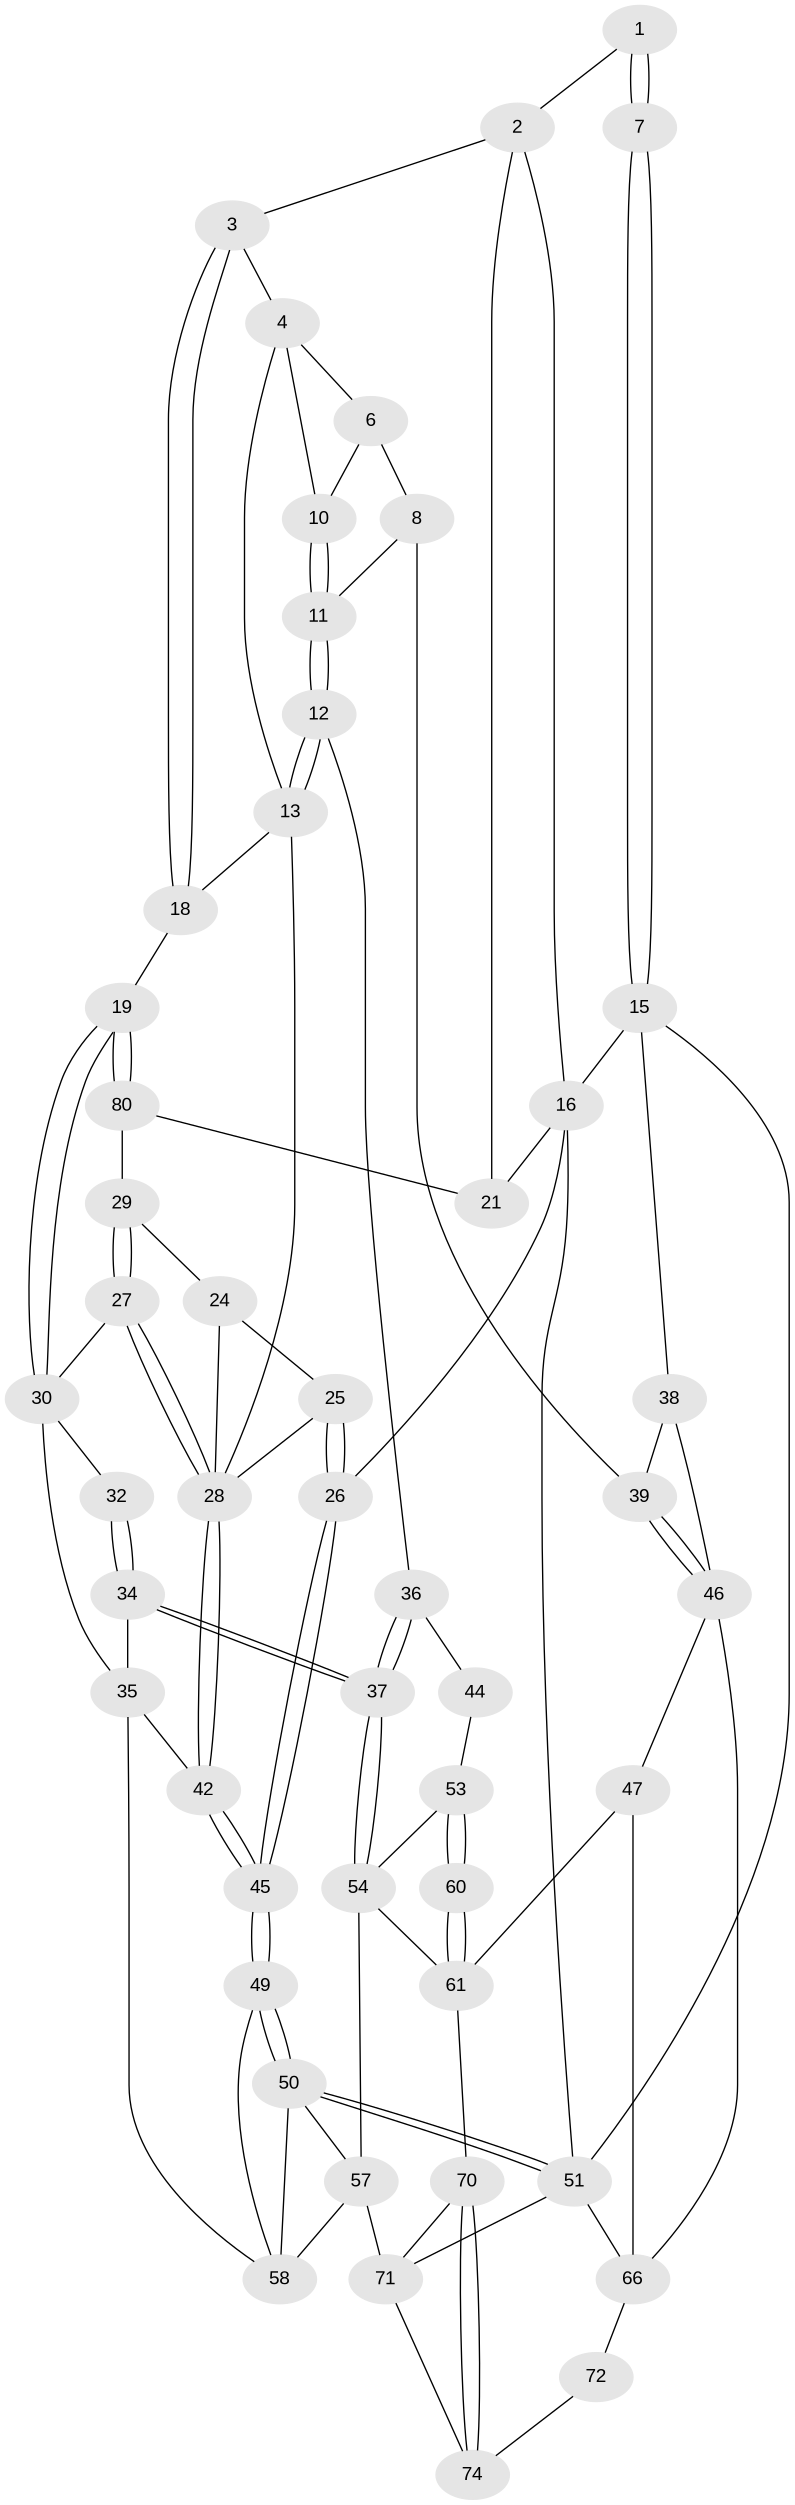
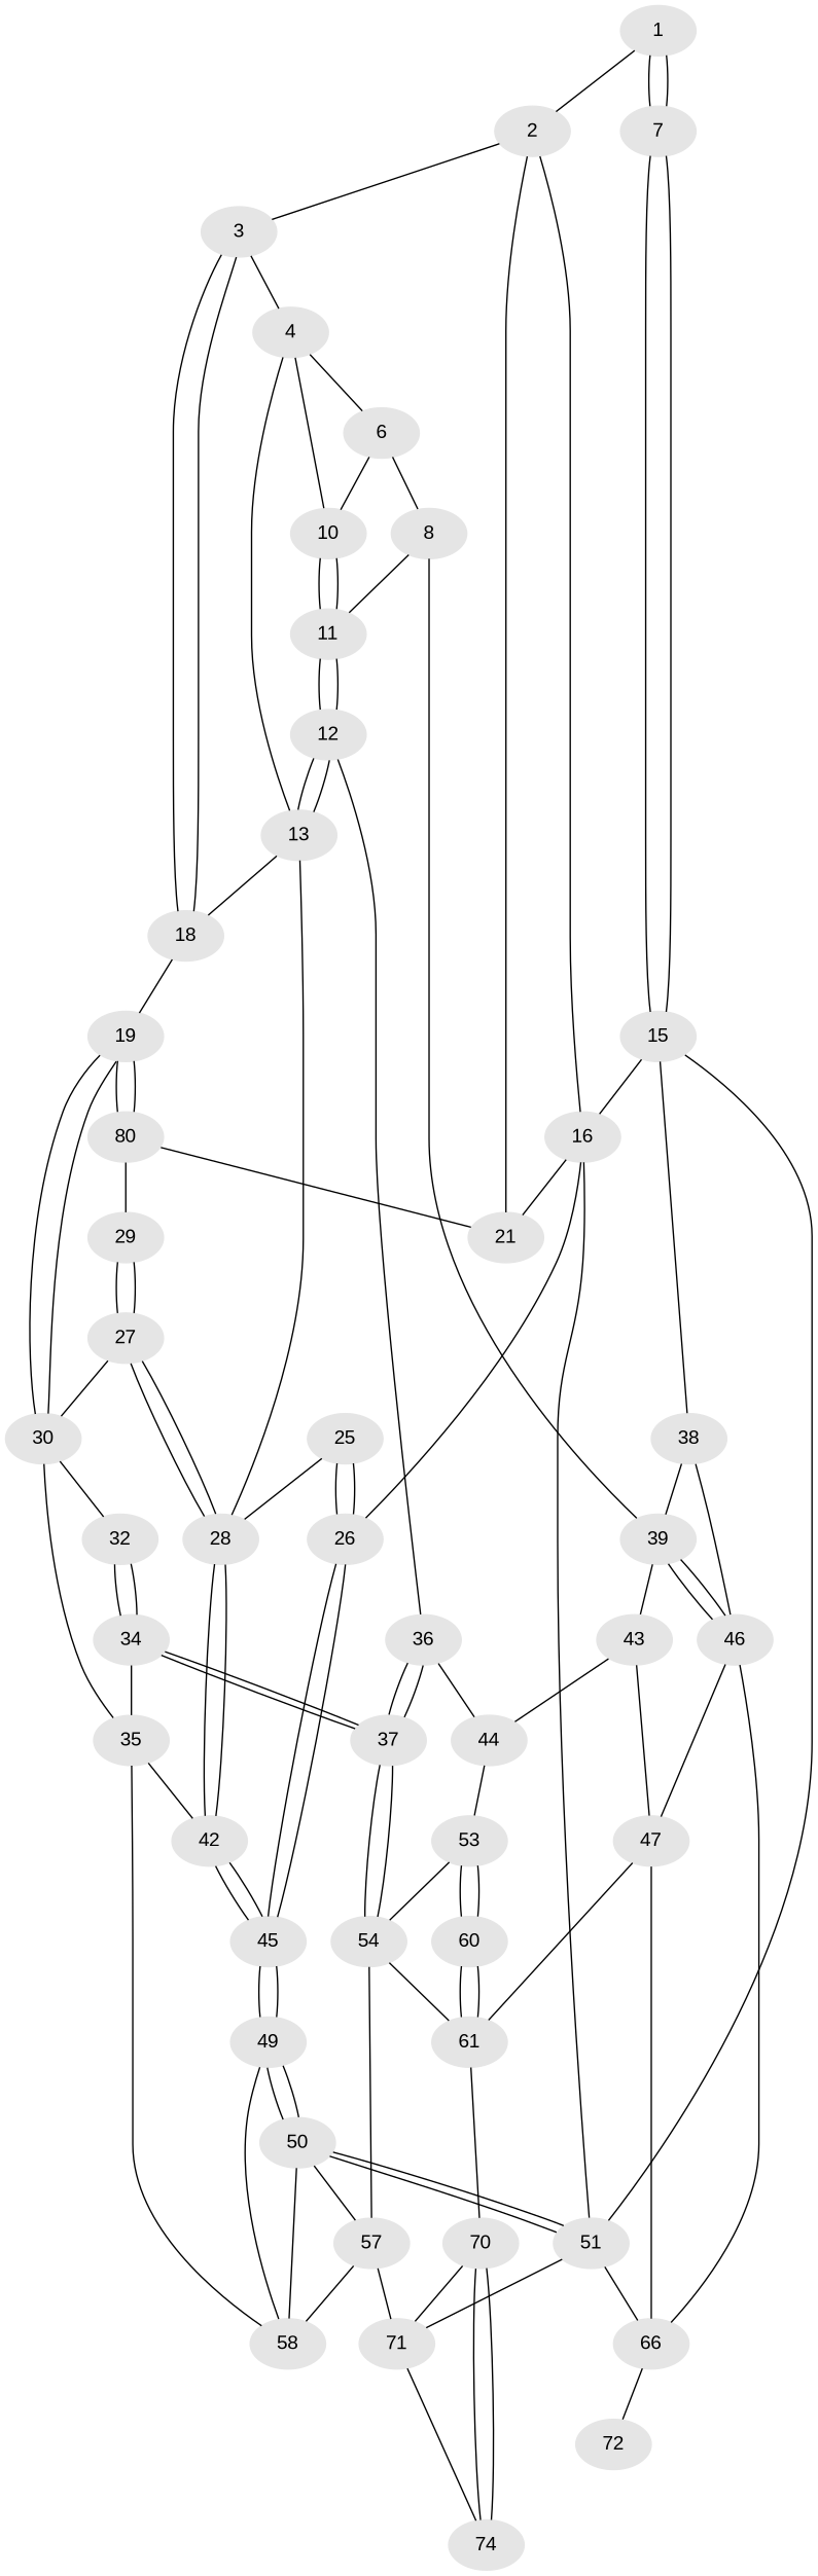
  graph {
    fontname="Liberation Sans"
    node [color=gray90 fontname="Liberation Sans" style=filled]
    edge [fontname="Liberation Sans"]
    2 [super="+17"]
    1
    7
    3
    16 [super="+22"]
    21
    15
    4 [super="+5"]
    18
    51 [super="+65"]
    26
    6 [super="+9"]
    10
    13 [super="+14"]
    19
    8 [super="+33"]
    11
    28 [super="+29"]
    39 [super="+40"]
    38
    12
    46 [super="+64"]
+   43 [super="+48"]
    36
    37
    44 [super="+52"]
    32
    34
    66 [super="+68"]
    71 [super="+76"]
    45
    n32 [label=80]
    30 [super="+31"]
    n34 [label=29]
    35 [super="+41"]
-   24
    27
    25
    42
    49
    58 [super="+59"]
    54 [super="+56"]
    53
    61 [super="+62"]
    57 [super="+69"]
    47 [super="+63"]
    60
    50 [super="+67"]
    72 [super="+73"]
    70
    74
    2 -- 3
    2 -- 16
    2 -- 21
    1 -- 2
    1 -- 7
    1 -- 7
    7 -- 15
    7 -- 15
    3 -- 4
    3 -- 18
    3 -- 18
    16 -- 21
    16 -- 51
    16 -- 26
    15 -- 16
    15 -- 51
    15 -- 38
    4 -- 6
    4 -- 10
    4 -- 13
    18 -- 19
    51 -- 66
    51 -- 71
    26 -- 45
    26 -- 45
    6 -- 10
    6 -- 8
    10 -- 11
    10 -- 11
    13 -- 18
    13 -- 28
    19 -- n32
    19 -- n32
    19 -- 30
    19 -- 30
    8 -- 11
    8 -- 39
    11 -- 12
    11 -- 12
    28 -- 42
    28 -- 42
    39 -- 46
    39 -- 46
+   39 -- 43
    38 -- 39
    38 -- 46
    12 -- 13
    12 -- 13
    12 -- 36
    46 -- 66
    46 -- 47
+   43 -- 44
+   43 -- 47
    36 -- 37
    36 -- 37
    36 -- 44
    37 -- 54
    37 -- 54
    44 -- 53
    32 -- 34
    32 -- 34
    34 -- 37
    34 -- 37
    34 -- 35
    66 -- 72
    71 -- 74
    45 -- 49
    45 -- 49
    n32 -- 21
    n32 -- n34
    30 -- 32
    30 -- 35
-   n34 -- 24
    n34 -- 27
    n34 -- 27
    35 -- 42
    35 -- 58
-   24 -- 28
-   24 -- 25
    27 -- 28
    27 -- 28
    27 -- 30
    25 -- 26
    25 -- 26
    25 -- 28
    42 -- 45
    42 -- 45
    49 -- 58
    49 -- 50
    49 -- 50
    54 -- 61
    54 -- 57
    53 -- 54
    53 -- 60
    53 -- 60
    61 -- 70
    57 -- 71
    57 -- 58
    47 -- 66
    47 -- 61
    60 -- 61
    60 -- 61
    50 -- 51
    50 -- 51
    50 -- 58
    50 -- 57
-   72 -- 74
    70 -- 71
    70 -- 74
    70 -- 74
  }
